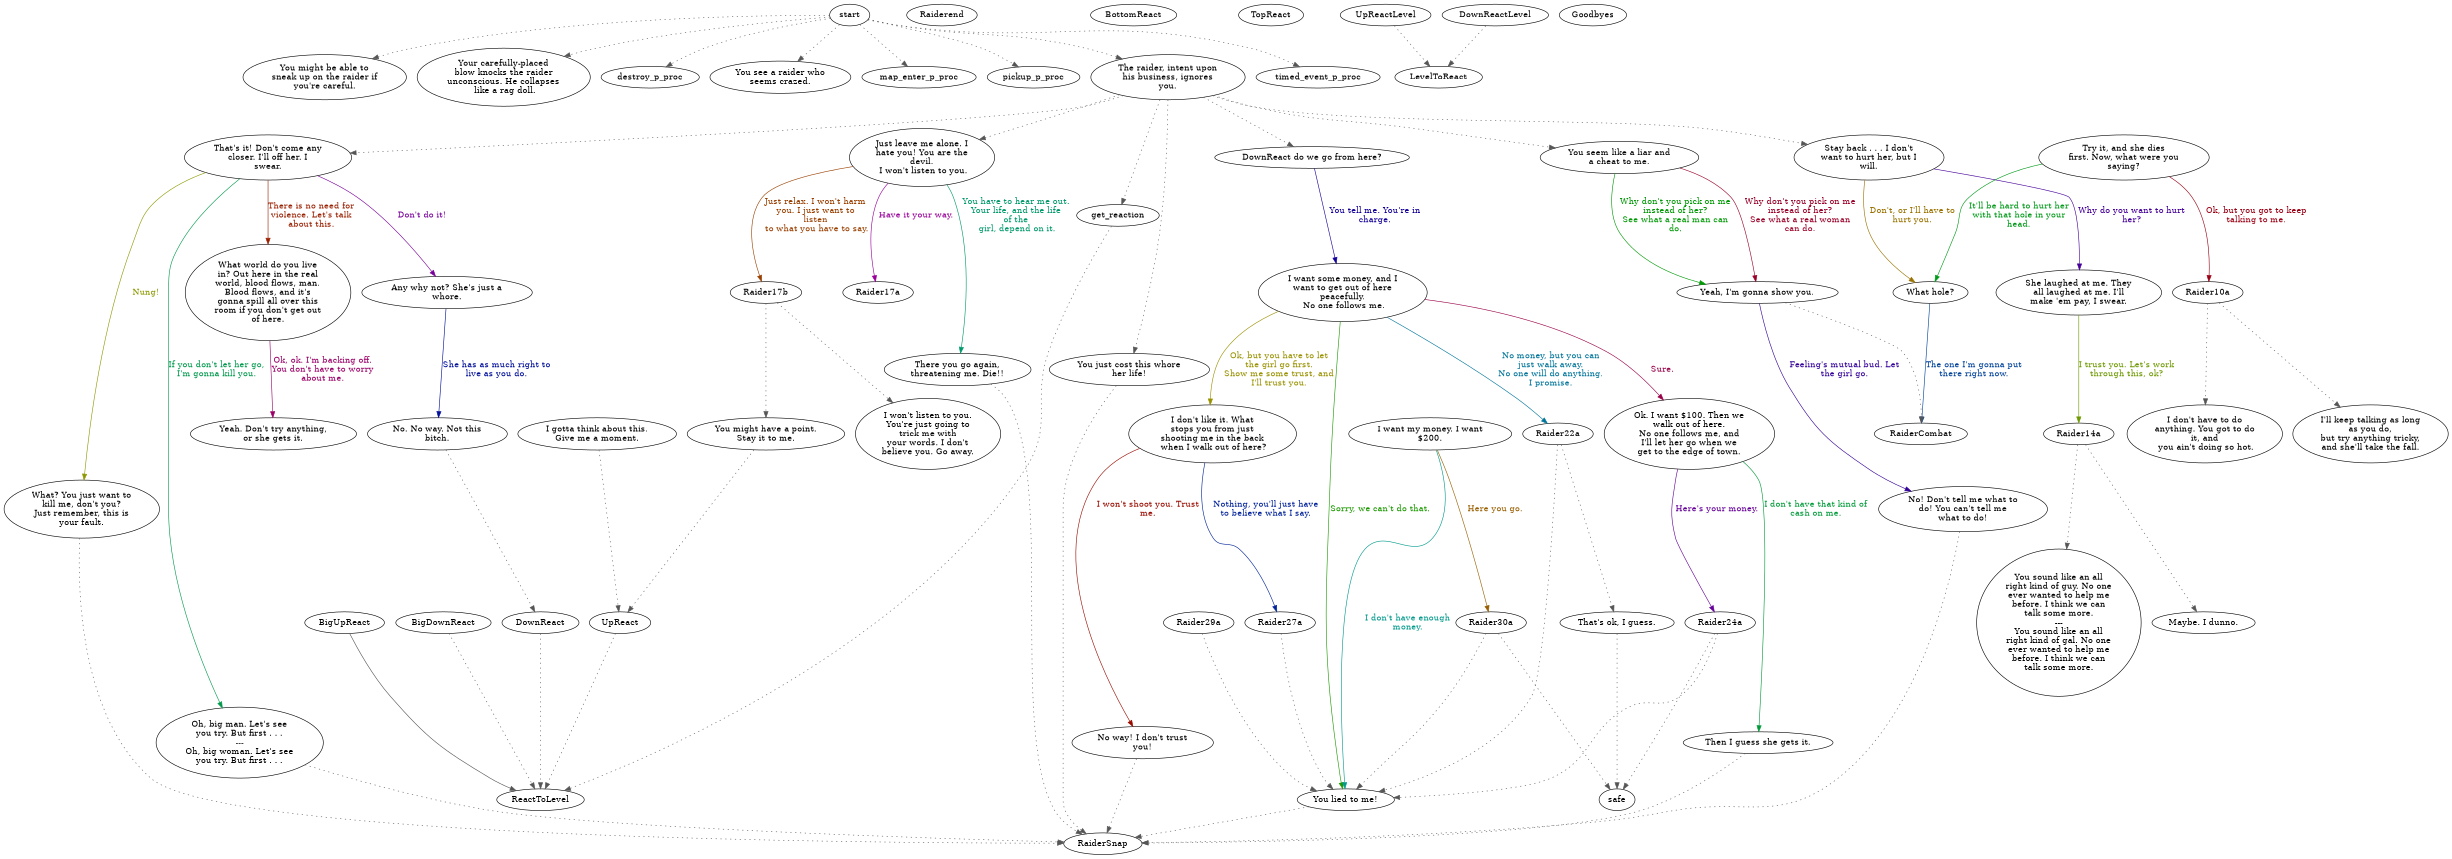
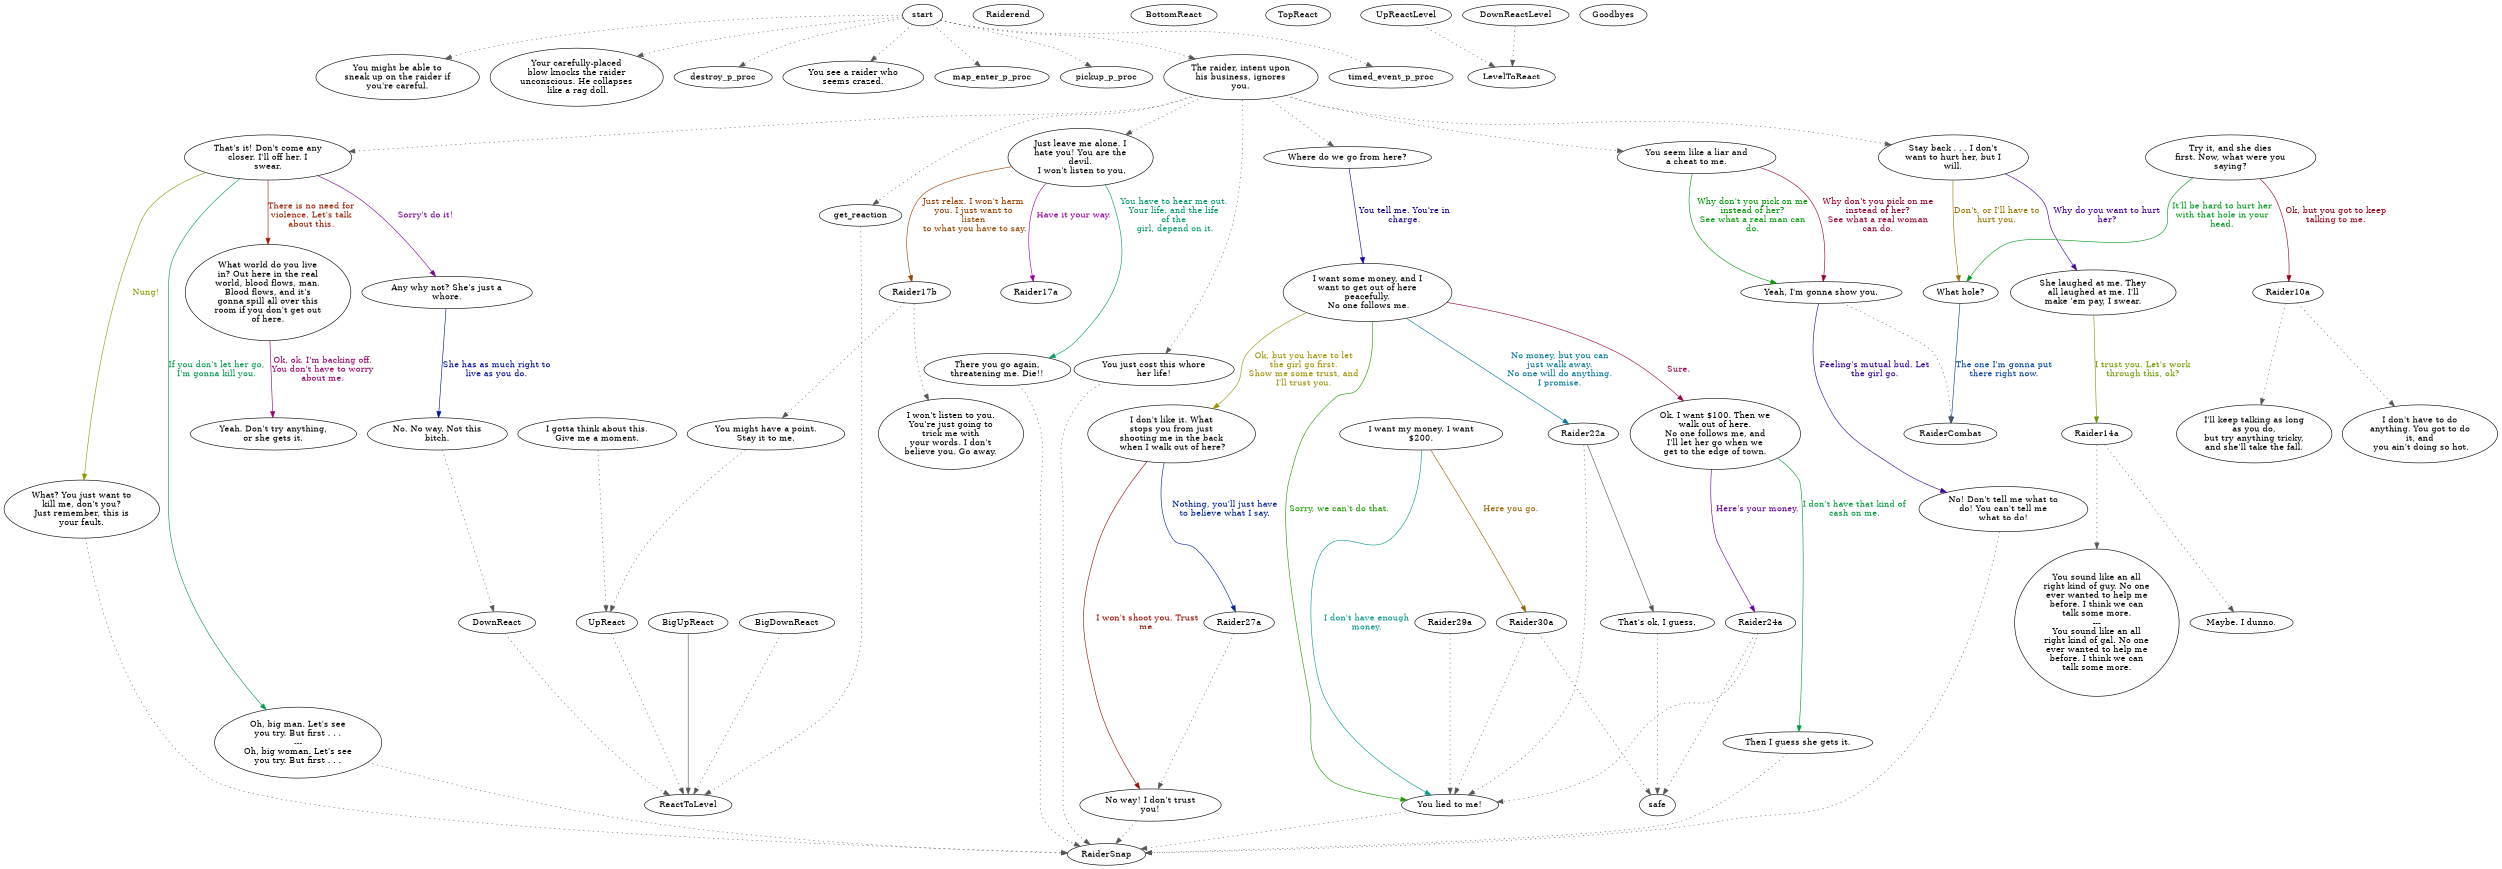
  digraph {
    node [color="#000000" fillcolor="#FFFFFF" style=filled]
    edge [color="#555555" style=dotted]
    n1 [label="You might be able to\nsneak up on the raider if\nyou're careful."]
    start
    n3 [label="Your carefully-placed\nblow knocks the raider\nunconscious. He collapses\n like a rag doll."]
    destroy_p_proc
    n5 [label="You see a raider who\nseems crazed."]
    map_enter_p_proc
    pickup_p_proc
    n8 [label="The raider, intent upon\nhis business, ignores\nyou."]
    timed_event_p_proc
    get_reaction
    n11 [label="You just cost this whore\nher life!"]
    n12 [label="That's it! Don't come any\ncloser. I'll off her. I\nswear."]
    n13 [label="Just leave me alone. I\nhate you! You are the\ndevil.\n I won't listen to you."]
    n14 [label="Stay back . . . I don't\nwant to hurt her, but I\nwill."]
-   n15 [label="DownReact do we go from here?"]
+   n15 [label="Where do we go from here?"]
    n16 [label="You seem like a liar and\na cheat to me."]
    ReactToLevel
    RaiderSnap
    n19 [label="What? You just want to\nkill me, don't you?\nJust remember, this is\nyour fault."]
    n20 [label="Any why not? She's just a\nwhore."]
    n21 [label="Oh, big man. Let's see\nyou try. But first . . .\n---\nOh, big woman. Let's see\nyou try. But first . . ."]
    n22 [label="What world do you live\nin? Out here in the real\nworld, blood flows, man.\nBlood flows, and it's\ngonna spill all over this\nroom if you don't get out\nof here."]
    Raider17a
    n24 [label="There you go again,\nthreatening me. Die!!"]
    Raider17b
    n26 [label="She laughed at me. They\nall laughed at me. I'll\nmake 'em pay, I swear."]
    n27 [label="What hole?"]
    n28 [label="I want some money, and I\nwant to get out of here\npeacefully.\n No one follows me."]
    n29 [label="Yeah, I'm gonna show you."]
    n30 [label="No. No way. Not this\nbitch."]
    n31 [label="Yeah. Don't try anything,\nor she gets it."]
    n32 [label="You might have a point.\nStay it to me."]
    n33 [label="I won't listen to you.\nYou're just going to\ntrick me with\nyour words. I don't\nbelieve you. Go away."]
    n34 [label="Try it, and she dies\nfirst. Now, what were you\nsaying?"]
    Raider10a
    Raider14a
    n37 [label="You lied to me!"]
    n38 [label="Ok. I want $100. Then we\nwalk out of here.\nNo one follows me, and\nI'll let her go when we\nget to the edge of town."]
    Raider22a
    n40 [label="I don't like it. What\nstops you from just\nshooting me in the back\n when I walk out of here?"]
    n41 [label="No! Don't tell me what to\ndo! You can't tell me\nwhat to do!"]
    RaiderCombat
    DownReact
    n44 [label="I gotta think about this.\nGive me a moment."]
    UpReact
    n46 [label="I'll keep talking as long\nas you do,\nbut try anything tricky,\nand she'll take the fall."]
    n47 [label="I don't have to do\nanything. You got to do\nit, and\n you ain't doing so hot."]
    n48 [label="You sound like an all\nright kind of guy. No one\never wanted to help me\nbefore. I think we can\ntalk some more.\n---\nYou sound like an all\nright kind of gal. No one\never wanted to help me\nbefore. I think we can\ntalk some more."]
    n49 [label="Maybe. I dunno."]
    Raider24a
    n51 [label="Then I guess she gets it."]
    n52 [label="That's ok, I guess."]
    n53 [label="No way! I don't trust\nyou!"]
    Raider27a
    safe
    Raider29a
    n57 [label="I want my money. I want\n$200."]
    Raider30a
    Raiderend
    BottomReact
    TopReact
    BigUpReact
    BigDownReact
    UpReactLevel
    LevelToReact
    DownReactLevel
    Goodbyes
    start -> n1
    start -> n3
    start -> destroy_p_proc
    start -> n5
    start -> map_enter_p_proc
    start -> pickup_p_proc
    start -> n8
    start -> timed_event_p_proc
    n8 -> get_reaction
    n8 -> n11
    n8 -> n12
    n8 -> n13
    n8 -> n14
    n8 -> n15
    n8 -> n16
    get_reaction -> ReactToLevel
    n11 -> RaiderSnap
    n12 -> n19 [color="#8D9900" fontcolor="#8D9900" label="Nung!" style=""]
-   n12 -> n20 [color="#780099" fontcolor="#780099" label="Don't do it!" style=""]
+   n12 -> n20 [color="#780099" fontcolor="#780099" label="Sorry't do it!" style=""]
    n12 -> n21 [color="#00994C" fontcolor="#00994C" label="If you don't let her go,\nI'm gonna kill you." style=""]
    n12 -> n22 [color="#991F00" fontcolor="#991F00" label="There is no need for\nviolence. Let's talk\nabout this." style=""]
    n13 -> Raider17a [color="#980099" fontcolor="#980099" label="Have it your way." style=""]
    n13 -> n24 [color="#00996B" fontcolor="#00996B" label="You have to hear me out.\nYour life, and the life\nof the\n girl, depend on it." style=""]
    n13 -> Raider17b [color="#993F00" fontcolor="#993F00" label="Just relax. I won't harm\nyou. I just want to\nlisten\n to what you have to say." style=""]
    n14 -> n26 [color="#450099" fontcolor="#450099" label="Why do you want to hurt\nher?" style=""]
    n14 -> n27 [color="#997200" fontcolor="#997200" label="Don't, or I'll have to\nhurt you." style=""]
    n15 -> n28 [color="#120099" fontcolor="#120099" label="You tell me. You're in\ncharge." style=""]
    n16 -> n29 [color="#009905" fontcolor="#009905" label="Why don't you pick on me\ninstead of her?\nSee what a real man can\ndo." style=""]
    n16 -> n29 [color="#990028" fontcolor="#990028" label="Why don't you pick on me\ninstead of her?\nSee what a real woman\ncan do." style=""]
    n19 -> RaiderSnap
    n20 -> n30 [color="#000E99" fontcolor="#000E99" label="She has as much right to\nlive as you do." style=""]
    n21 -> RaiderSnap
    n22 -> n31 [color="#990067" fontcolor="#990067" label="Ok, ok. I'm backing off.\nYou don't have to worry\nabout me." style=""]
    n24 -> RaiderSnap
    Raider17b -> n32
    Raider17b -> n33
    n26 -> Raider14a [color="#6D9900" fontcolor="#6D9900" label="I trust you. Let's work\nthrough this, ok?" style=""]
    n27 -> RaiderCombat [color="#004199" fontcolor="#004199" label="The one I'm gonna put\nthere right now." style=""]
    n28 -> n37 [color="#1B9900" fontcolor="#1B9900" label="Sorry, we can't do that." style=""]
    n28 -> n38 [color="#990047" fontcolor="#990047" label="Sure." style=""]
    n28 -> Raider22a [color="#007499" fontcolor="#007499" label="No money, but you can\njust walk away.\nNo one will do anything.\nI promise." style=""]
    n28 -> n40 [color="#999100" fontcolor="#999100" label="Ok, but you have to let\nthe girl go first.\nShow me some trust, and\nI'll trust you." style=""]
    n29 -> n41 [color="#320099" fontcolor="#320099" label="Feeling's mutual bud. Let\nthe girl go." style=""]
    n29 -> RaiderCombat
    n30 -> DownReact
    n32 -> UpReact
    n34 -> n27 [color="#009918" fontcolor="#009918" label="It'll be hard to hurt her\nwith that hole in your\nhead." style=""]
    n34 -> Raider10a [color="#990014" fontcolor="#990014" label="Ok, but you got to keep\ntalking to me." style=""]
    Raider10a -> n46
    Raider10a -> n47
    Raider14a -> n48
    Raider14a -> n49
    n37 -> RaiderSnap
    n38 -> Raider24a [color="#650099" fontcolor="#650099" label="Here's your money." style=""]
    n38 -> n51 [color="#009938" fontcolor="#009938" label="I don't have that kind of\ncash on me." style=""]
    Raider22a -> n37
-   Raider22a -> n52
+   Raider22a -> n52 [style=solid]
    n40 -> n53 [color="#990B00" fontcolor="#990B00" label="I won't shoot you. Trust\nme." style=""]
    n40 -> Raider27a [color="#002199" fontcolor="#002199" label="Nothing, you'll just have\nto believe what I say." style=""]
    n41 -> RaiderSnap
    DownReact -> ReactToLevel
    n44 -> UpReact
    UpReact -> ReactToLevel
    Raider24a -> n37
    Raider24a -> safe
    n51 -> RaiderSnap
    n52 -> safe
    n53 -> RaiderSnap
-   Raider27a -> n37
+   Raider27a -> n53
    Raider29a -> n37
    n57 -> n37 [color="#00998B" fontcolor="#00998B" label="I don't have enough\nmoney." style=""]
    n57 -> Raider30a [color="#995E00" fontcolor="#995E00" label="Here you go." style=""]
    Raider30a -> n37
    Raider30a -> safe
    BigUpReact -> ReactToLevel [style=solid]
    BigDownReact -> ReactToLevel
    UpReactLevel -> LevelToReact
    DownReactLevel -> LevelToReact
  }
